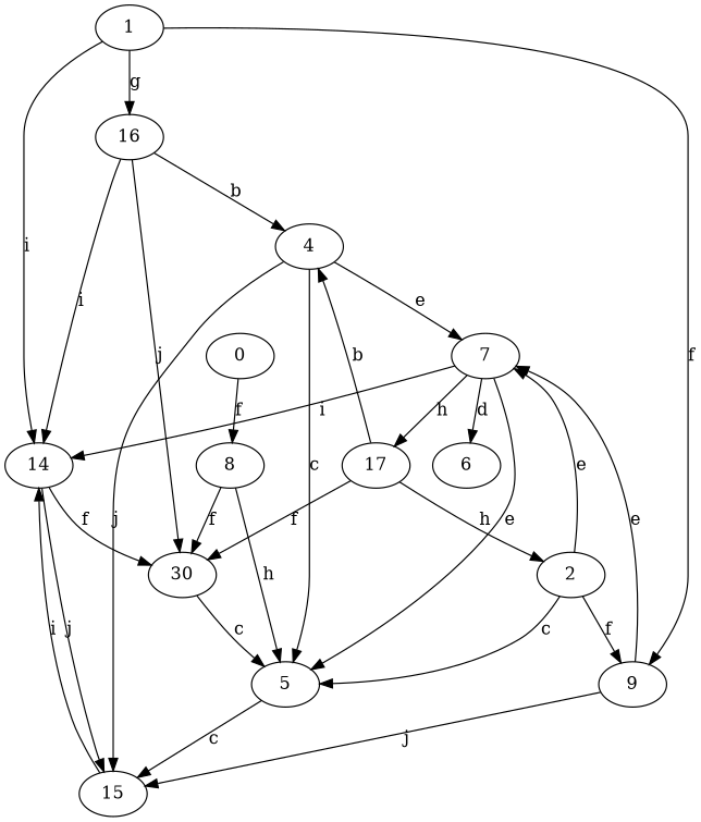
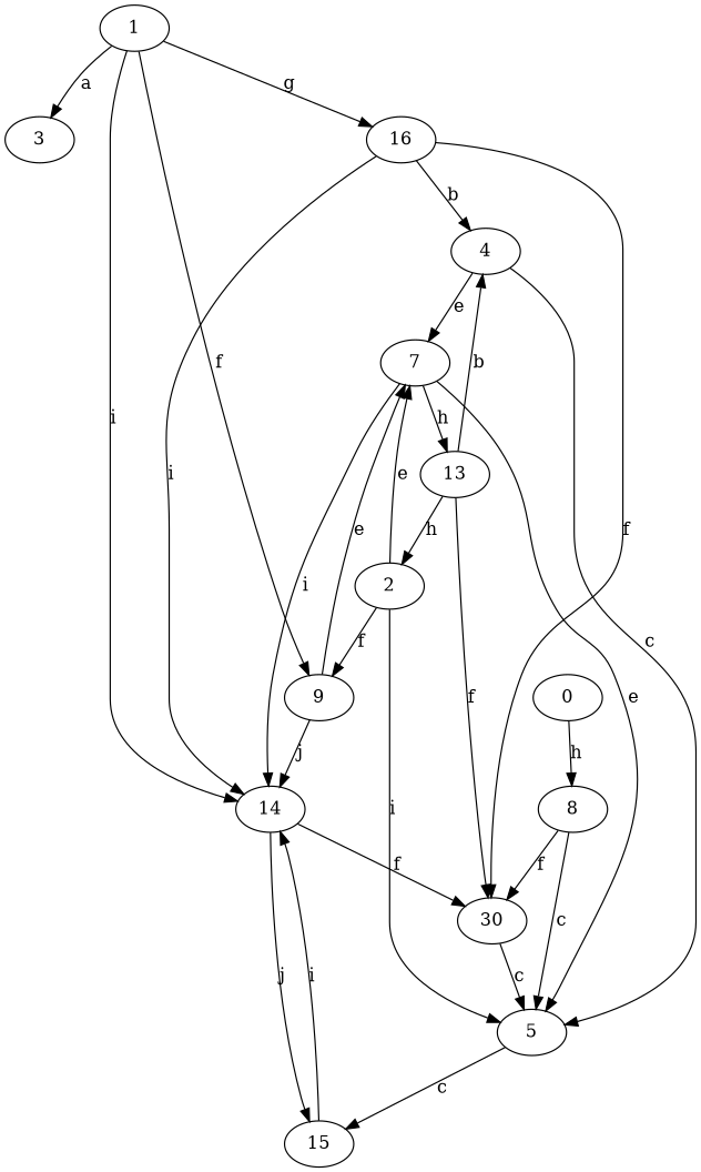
  strict digraph {
    1
+   3
    n3 [label=16]
    14
    9
    4
    n7 [label=30]
    15
    2
    5
    7
-   13 [label=17]
-   6
+   13
    8
    0
+   1 -> 3 [label=a]
    1 -> n3 [label=g]
    1 -> 14 [label=i]
    1 -> 9 [label=f]
    n3 -> 14 [label=i]
    n3 -> 4 [label=b]
-   n3 -> n7 [label=j]
+   n3 -> n7 [label=f]
    14 -> n7 [label=f]
    14 -> 15 [label=j]
-   9 -> 15 [label=j]
+   9 -> 14 [label=j]
    9 -> 7 [label=e]
-   4 -> 15 [label=j]
    4 -> 5 [label=c]
    4 -> 7 [label=e]
    n7 -> 5 [label=c]
    15 -> 14 [label=i]
    2 -> 9 [label=f]
-   2 -> 5 [label=c]
+   2 -> 5 [label=i]
    2 -> 7 [label=e]
    5 -> 15 [label=c]
    7 -> 14 [label=i]
    7 -> 5 [label=e]
    7 -> 13 [label=h]
-   7 -> 6 [label=d]
    13 -> 4 [label=b]
    13 -> n7 [label=f]
    13 -> 2 [label=h]
    8 -> n7 [label=f]
-   8 -> 5 [label=h]
-   0 -> 8 [label=f]
+   8 -> 5 [label=c]
+   0 -> 8 [label=h]
  }
